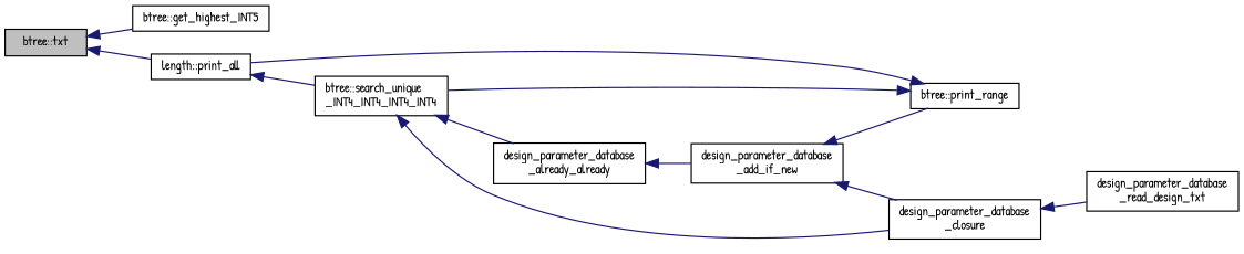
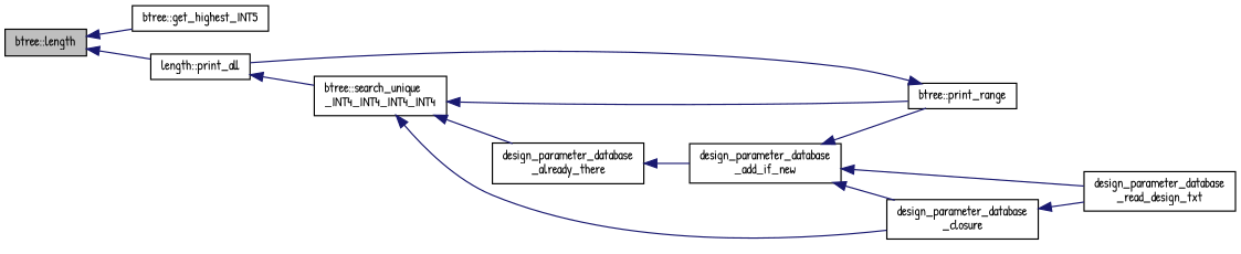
  digraph {
    fontname="Patrick Hand"
    rankdir=LR
    node [color=black fillcolor=white fontname="Patrick Hand" fontsize=10 shape=record style=filled]
    edge [color=midnightblue dir=back fontname="Patrick Hand" fontsize=10 labelfontname=Helvetica labelfontsize=10 style=solid]
-   n1 [fillcolor=grey75 fontcolor=black height=0.2 label="btree::txt" width=0.4]
+   n1 [fillcolor=grey75 fontcolor=black height=0.2 label="btree::length" width=0.4]
    n2 [height=0.2 label="btree::get_highest_INT5" width=0.4]
    n3 [height=0.2 label="length::print_all" width=0.4]
    n4 [height=0.2 label="btree::search_unique\l_INT4_INT4_INT4_INT4" width=0.4]
    n5 [height=0.2 label="btree::print_range" width=0.4]
-   n6 [height=0.2 label="design_parameter_database\l_already_already" width=0.4]
+   n6 [height=0.2 label="design_parameter_database\l_already_there" width=0.4]
    n7 [height=0.2 label="design_parameter_database\l_closure" width=0.4]
    n8 [height=0.2 label="design_parameter_database\l_add_if_new" width=0.4]
    n9 [height=0.2 label="design_parameter_database\l_read_design_txt" width=0.4]
    n1 -> n2
    n1 -> n3
    n3 -> n4
    n4 -> n6
    n4 -> n7
    n5 -> n3
-   n5 -> n4
+   n4 -> n5
    n6 -> n8
    n7 -> n9
    n8 -> n5
    n8 -> n7
+   n8 -> n9
  }
